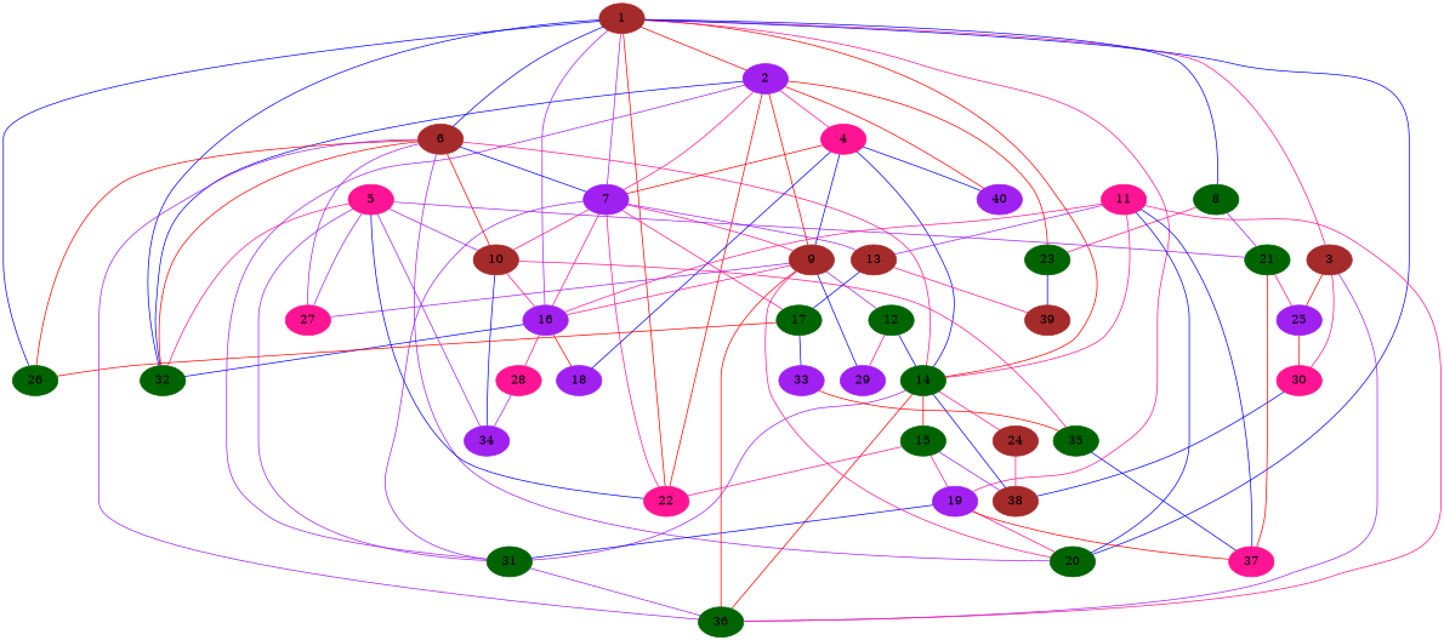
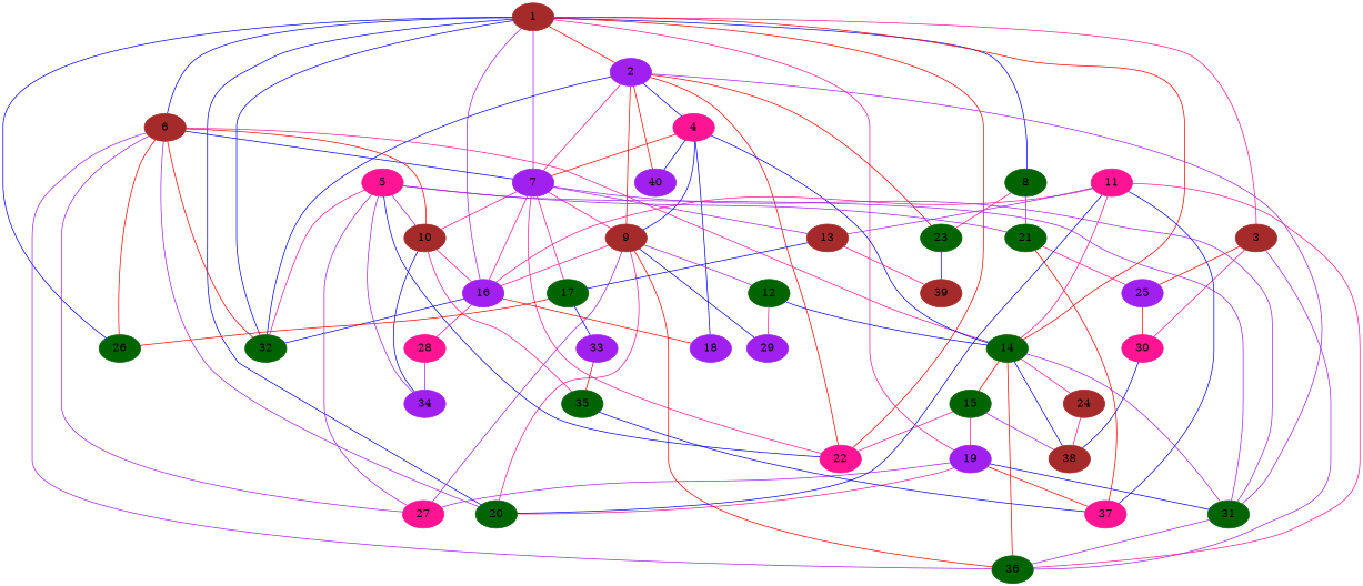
  graph {
    node [color=darkgreen style=filled]
    edge [color=deeppink weight=1.0]
    1 [color=brown]
    2 [color=purple]
    3 [color=brown]
    6 [color=brown]
    7 [color=purple]
    8
    14
    16 [color=purple]
    19 [color=purple]
    20
    22 [color=deeppink]
    26
    32
    4 [color=deeppink]
    9 [color=brown]
    23
    31
    40 [color=purple]
    25 [color=purple]
    30 [color=deeppink]
    36
    10 [color=brown]
    27 [color=deeppink]
    13 [color=brown]
    17
    21
    15
    24 [color=brown]
    38 [color=brown]
    18 [color=purple]
    28 [color=deeppink]
    37 [color=deeppink]
    12
    29 [color=purple]
    39 [color=brown]
    5 [color=deeppink]
    34 [color=purple]
    35
    33 [color=purple]
    11 [color=deeppink]
    1 -- 2 [color=red]
    1 -- 3
    1 -- 6 [color=blue weight=2.0]
    1 -- 7 [color=purple weight=3.0]
    1 -- 8 [color=blue]
    1 -- 14 [color=red]
    1 -- 16 [color=purple]
    1 -- 19
    1 -- 20 [color=blue weight=2.0]
    1 -- 22 [color=red]
    1 -- 26 [color=blue]
    1 -- 32 [color=blue]
    2 -- 7
    2 -- 22 [color=red weight=2.0]
    2 -- 32 [color=blue]
-   2 -- 4
+   2 -- 4 [color=blue]
    2 -- 9 [color=red weight=3.0]
    2 -- 23 [color=red]
    2 -- 31 [color=purple]
    2 -- 40 [color=red]
    3 -- 25 [color=red]
    3 -- 30
    3 -- 36 [color=purple]
    6 -- 7 [color=blue]
    6 -- 14
    6 -- 20 [color=purple]
    6 -- 26 [color=red]
    6 -- 32 [color=red]
    6 -- 36 [color=purple weight=2.0]
    6 -- 10 [color=red weight=2.0]
    6 -- 27 [color=purple]
    7 -- 16
    7 -- 22
    7 -- 9
    7 -- 31 [color=purple]
    7 -- 10 [weight=2.0]
    7 -- 13 [color=purple]
    7 -- 17
    8 -- 23
    8 -- 21 [color=purple]
    14 -- 31 [color=purple]
    14 -- 36 [color=red]
    14 -- 15 [color=red weight=3.0]
    14 -- 24
    14 -- 38 [color=blue]
    16 -- 32 [color=blue]
    16 -- 18 [color=red]
    16 -- 28
    19 -- 20
    19 -- 31 [color=blue]
+   19 -- 27 [color=purple]
    19 -- 37 [color=red]
    4 -- 7 [color=red]
    4 -- 14 [color=blue]
    4 -- 9 [color=blue]
    4 -- 40 [color=blue]
    4 -- 18 [color=blue]
    9 -- 16
    9 -- 20
    9 -- 36 [color=red]
    9 -- 27 [color=purple weight=3.0]
    9 -- 12 [color=purple]
    9 -- 29 [color=blue]
    23 -- 39 [color=blue]
    31 -- 36 [color=purple]
    25 -- 30 [color=red]
    30 -- 38 [color=blue]
    10 -- 16
    10 -- 34 [color=blue]
    10 -- 35
    13 -- 17 [color=blue]
    13 -- 39
    17 -- 26 [color=red]
    17 -- 33 [color=blue]
    21 -- 25
    21 -- 37 [color=red]
    15 -- 19
    15 -- 22
    15 -- 38 [color=purple]
    24 -- 38
    28 -- 34 [color=purple]
    12 -- 14 [color=blue]
    12 -- 29
    5 -- 22 [color=blue]
    5 -- 32
    5 -- 31 [color=purple]
    5 -- 10 [color=purple weight=2.0]
    5 -- 27 [color=purple]
    5 -- 21 [color=purple]
    5 -- 34 [color=purple]
    35 -- 37 [color=blue]
    33 -- 35 [color=red]
    11 -- 14
    11 -- 16
    11 -- 20 [color=blue]
    11 -- 36
    11 -- 13 [color=purple]
    11 -- 37 [color=blue]
  }
